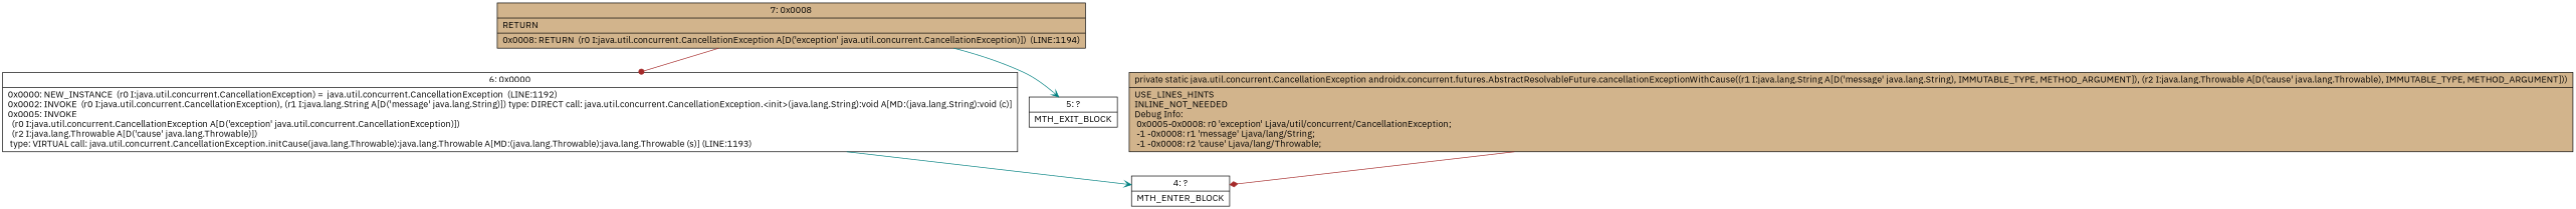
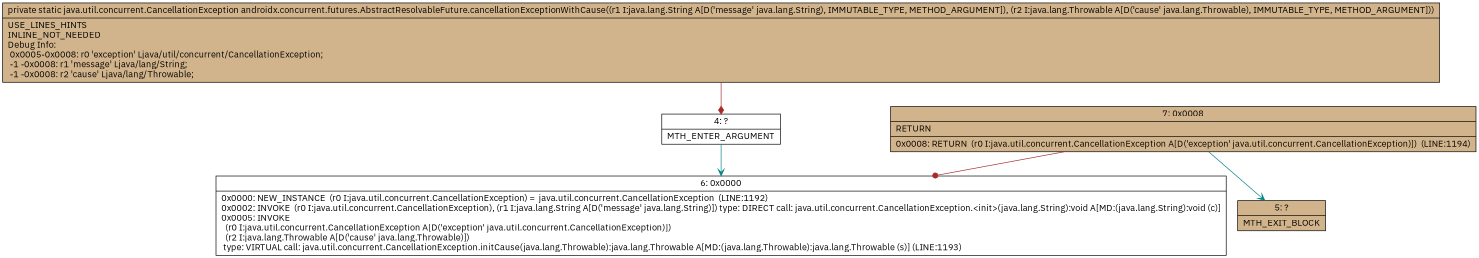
  digraph {
    fontname="IBM Plex Sans"
    node [fillcolor=white fontname="IBM Plex Sans" shape=record style=filled]
    edge [arrowhead=vee color=teal fontname="IBM Plex Sans"]
-   n1 [label="{4\:\ ?|MTH_ENTER_BLOCK\l}"]
+   n1 [label="{4\:\ ?|MTH_ENTER_ARGUMENT\l}"]
    n2 [label="{6\:\ 0x0000|0x0000: NEW_INSTANCE  (r0 I:java.util.concurrent.CancellationException) =  java.util.concurrent.CancellationException  (LINE:1192)\l0x0002: INVOKE  (r0 I:java.util.concurrent.CancellationException), (r1 I:java.lang.String A[D('message' java.lang.String)]) type: DIRECT call: java.util.concurrent.CancellationException.\<init\>(java.lang.String):void A[MD:(java.lang.String):void (c)]\l0x0005: INVOKE  \l  (r0 I:java.util.concurrent.CancellationException A[D('exception' java.util.concurrent.CancellationException)])\l  (r2 I:java.lang.Throwable A[D('cause' java.lang.Throwable)])\l type: VIRTUAL call: java.util.concurrent.CancellationException.initCause(java.lang.Throwable):java.lang.Throwable A[MD:(java.lang.Throwable):java.lang.Throwable (s)] (LINE:1193)\l}"]
    n3 [fillcolor=tan label="{7\:\ 0x0008|RETURN\l|0x0008: RETURN  (r0 I:java.util.concurrent.CancellationException A[D('exception' java.util.concurrent.CancellationException)])  (LINE:1194)\l}"]
-   n4 [label="{5\:\ ?|MTH_EXIT_BLOCK\l}"]
+   n4 [fillcolor=tan label="{5\:\ ?|MTH_EXIT_BLOCK\l}"]
    n5 [fillcolor=tan label="{private static java.util.concurrent.CancellationException androidx.concurrent.futures.AbstractResolvableFuture.cancellationExceptionWithCause((r1 I:java.lang.String A[D('message' java.lang.String), IMMUTABLE_TYPE, METHOD_ARGUMENT]), (r2 I:java.lang.Throwable A[D('cause' java.lang.Throwable), IMMUTABLE_TYPE, METHOD_ARGUMENT]))  | USE_LINES_HINTS\lINLINE_NOT_NEEDED\lDebug Info:\l  0x0005\-0x0008: r0 'exception' Ljava\/util\/concurrent\/CancellationException;\l  \-1 \-0x0008: r1 'message' Ljava\/lang\/String;\l  \-1 \-0x0008: r2 'cause' Ljava\/lang\/Throwable;\l}"]
-   n2 -> n1
+   n1 -> n2
    n3 -> n2 [arrowhead=dot color=brown]
    n3 -> n4
    n5 -> n1 [arrowhead=diamond color=brown]
  }
